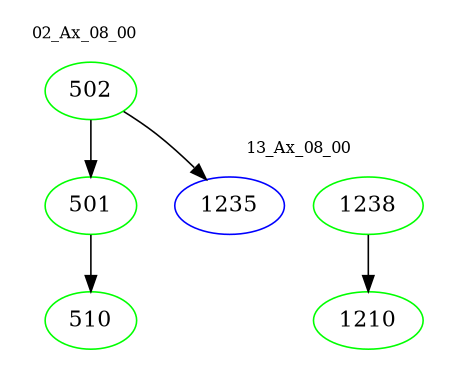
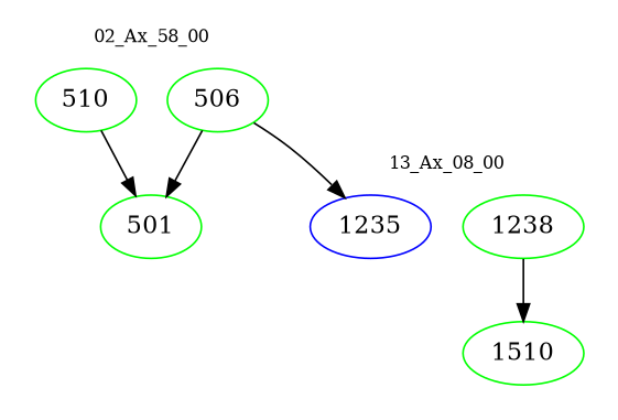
  digraph {
    node [color=green]
    edge [color=black]
    n1 [label=1238]
-   n2 [label=1210]
+   n2 [label=1510]
    n3 [color=blue label=1235]
-   n4 [label=502]
+   n4 [label=506]
    n5 [label=501]
    n6 [label=510]
    subgraph cluster_1 {
      color=white
      fontsize=10
      label="13_Ax_08_00"
      n1
      n2
      n3
    }
    subgraph cluster_2 {
      color=white
      fontsize=10
-     label="02_Ax_08_00"
+     label="02_Ax_58_00"
      n4
      n5
      n6
    }
    n1 -> n2
    n4 -> n3
    n4 -> n5
-   n5 -> n6
+   n6 -> n5
  }
